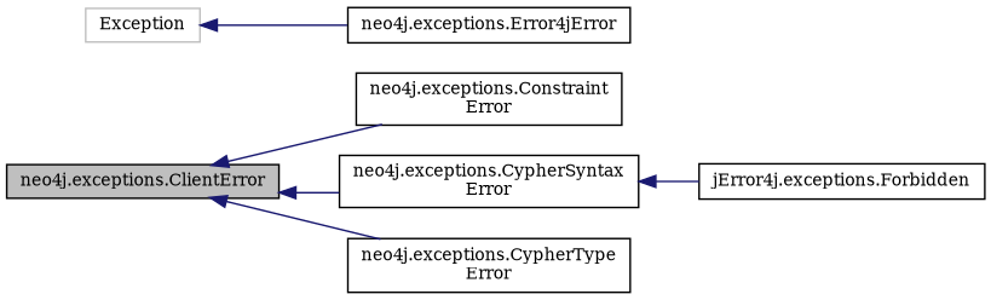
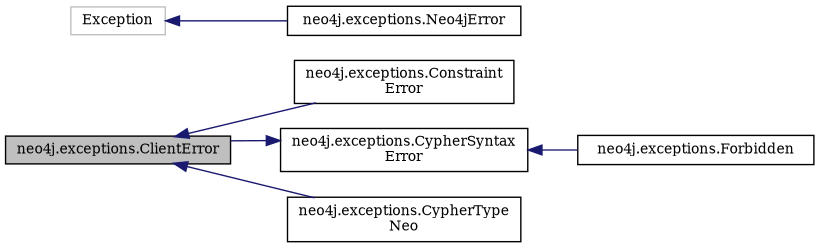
  digraph {
    fontname="DejaVu Serif"
    rankdir=LR
    node [color=black fillcolor=white fontname="DejaVu Serif" fontsize=10 shape=record style=filled]
    edge [color=midnightblue dir=back fontname="DejaVu Serif" fontsize=10 labelfontname=Helvetica labelfontsize=10 style=solid]
    n1 [fillcolor=grey75 fontcolor=black height=0.2 label="neo4j.exceptions.ClientError" width=0.4]
    n2 [height=0.2 label="neo4j.exceptions.Constraint\lError" width=0.4]
    n3 [height=0.2 label="neo4j.exceptions.CypherSyntax\lError" width=0.4]
-   n4 [height=0.2 label="neo4j.exceptions.CypherType\lError" width=0.4]
-   n5 [height=0.2 label="jError4j.exceptions.Forbidden" width=0.4]
-   n6 [height=0.2 label="neo4j.exceptions.Error4jError" width=0.4]
+   n4 [height=0.2 label="neo4j.exceptions.CypherType\lNeo" width=0.4]
+   n5 [height=0.2 label="neo4j.exceptions.Forbidden" width=0.4]
+   n6 [height=0.2 label="neo4j.exceptions.Neo4jError" width=0.4]
    n7 [color=grey75 height=0.2 label=Exception width=0.4]
    n1 -> n2
-   n1 -> n3
+   n3 -> n1
    n1 -> n4
    n3 -> n5
    n7 -> n6
  }
